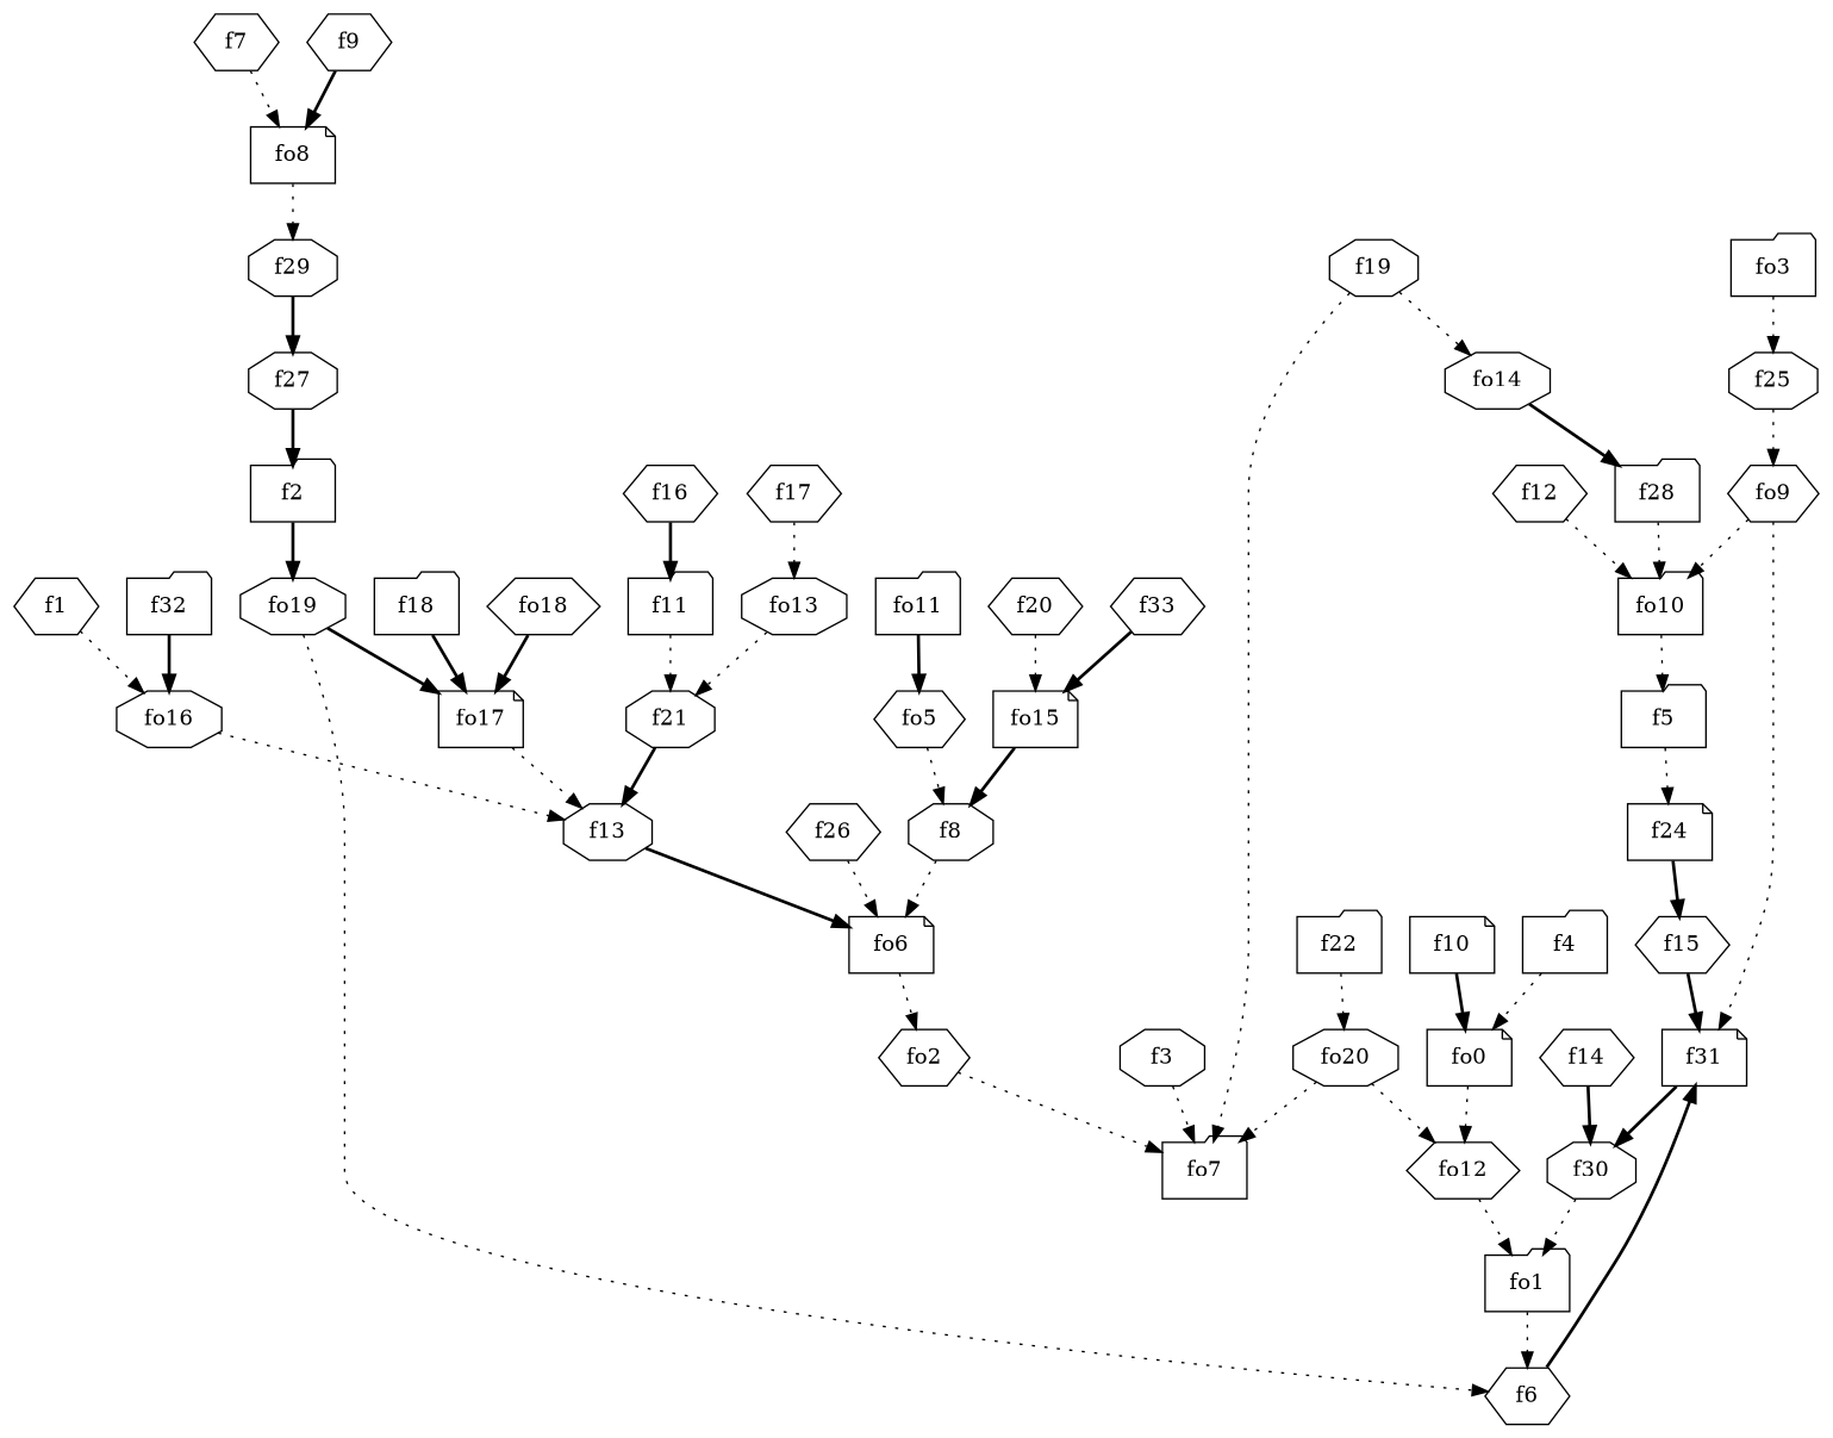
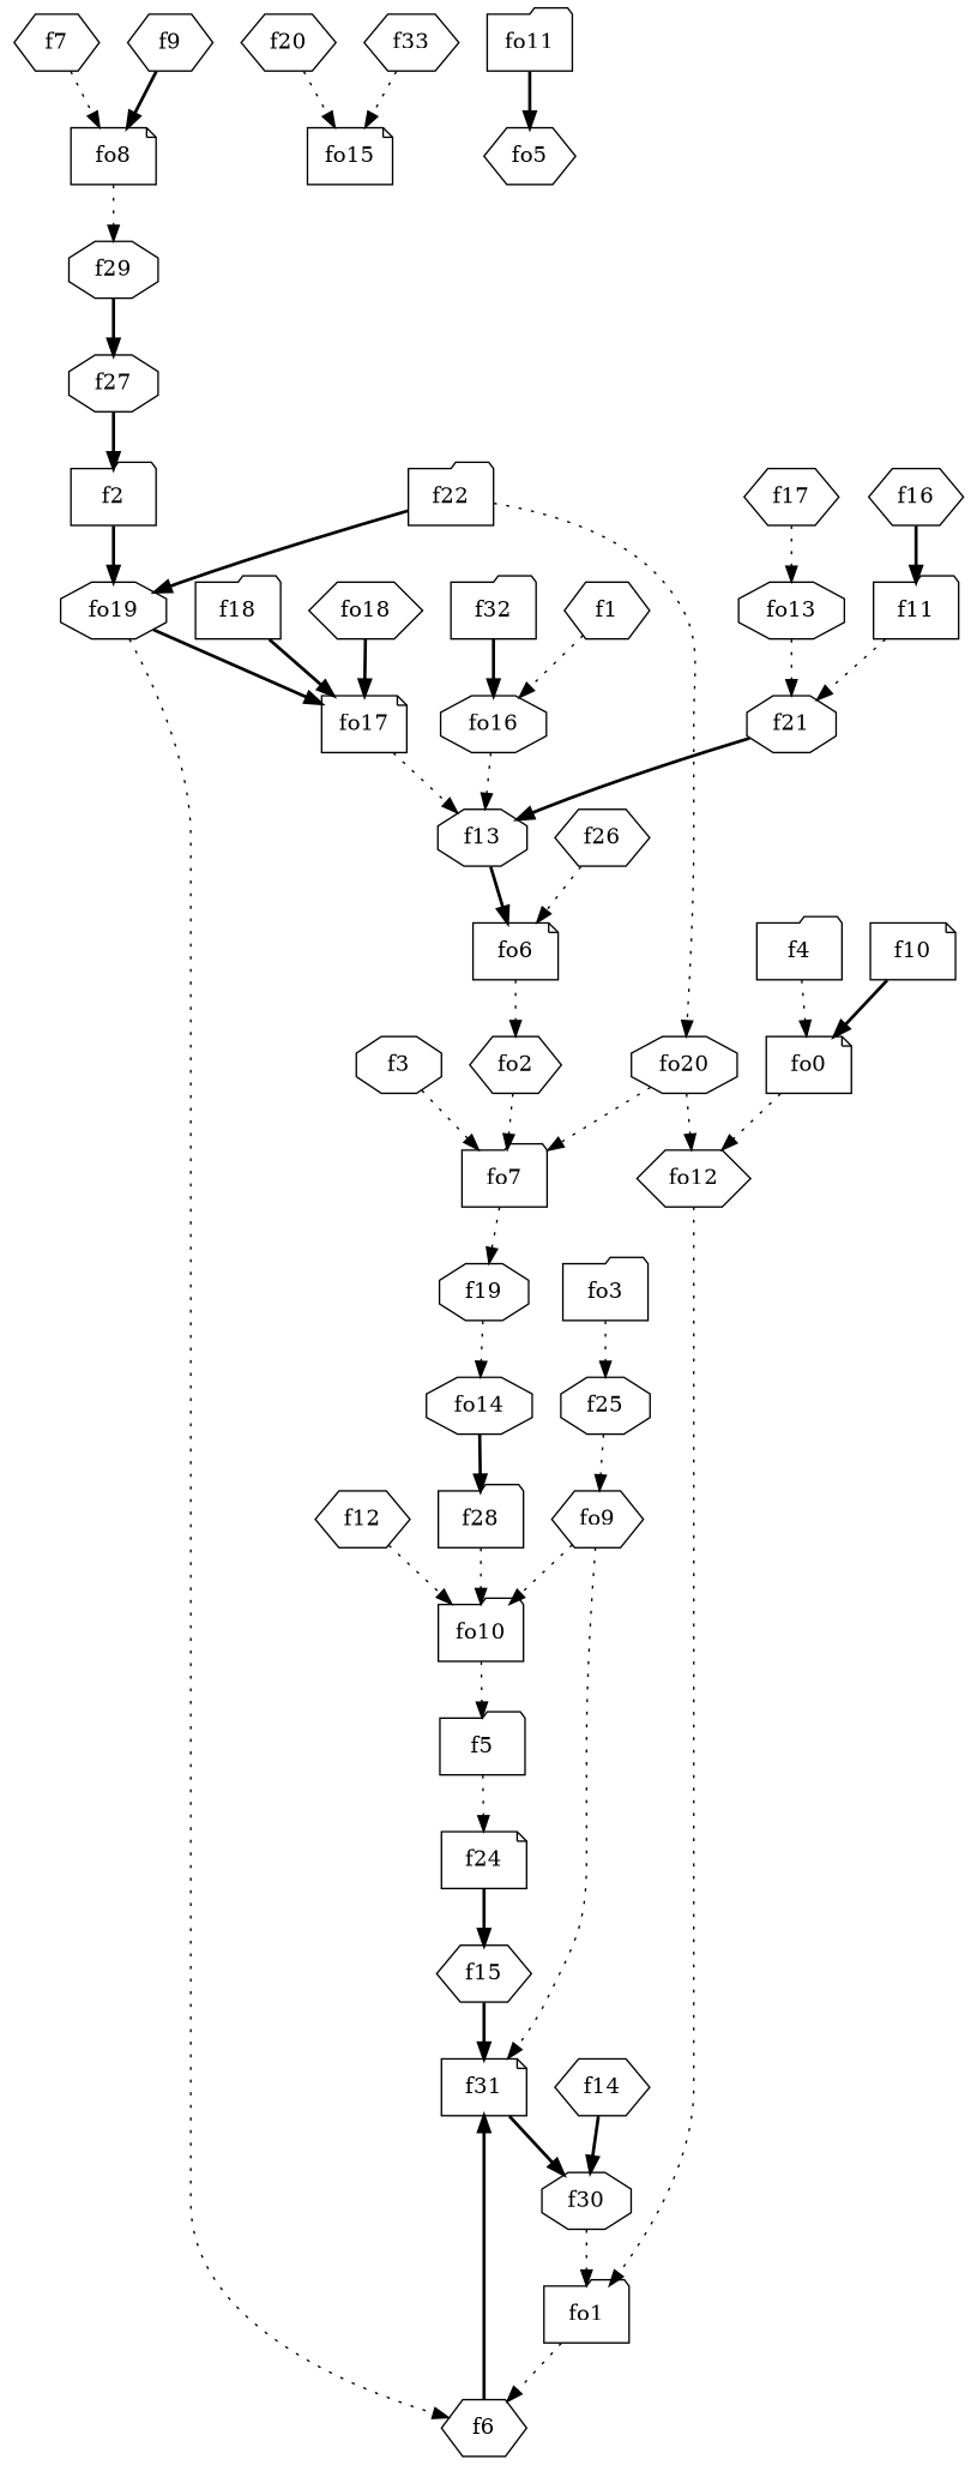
  strict digraph {
    node [shape=hexagon]
    edge [style=dotted weight=2]
    fo16 [shape=octagon]
    f1
    f13 [shape=octagon]
    f2 [shape=folder]
    fo19 [shape=octagon]
    f6
    fo17 [shape=note]
    f3 [shape=octagon]
    fo7 [shape=folder]
    f19 [shape=octagon]
    f4 [shape=folder]
    n12 [label=fo0 shape=note]
    fo12
    f5 [shape=folder]
    f24 [shape=note]
    f15
    f31 [shape=note]
    f30 [shape=octagon]
    fo8 [shape=note]
    f7
    f29 [shape=octagon]
-   f8 [shape=octagon]
    fo6 [shape=note]
    fo2
    f9
    f10 [shape=note]
    f11 [shape=folder]
    f21 [shape=octagon]
    fo10 [shape=folder]
    f12
    f14
    fo1 [shape=folder]
    f16
    fo13 [shape=octagon]
    f17
    f18 [shape=folder]
    fo14 [shape=octagon]
    f28 [shape=folder]
    fo15 [shape=note]
    f20
    f22 [shape=folder]
    fo20 [shape=octagon]
    f25 [shape=octagon]
    fo9
    f26
    f27 [shape=octagon]
    f32 [shape=folder]
    f33
    fo3 [shape=folder]
    fo5
    fo11 [shape=folder]
    fo18
    fo16 -> f13
    f1 -> fo16
    f13 -> fo6 [style=bold]
    f2 -> fo19 [style=bold]
    fo19 -> f6
    fo19 -> fo17 [style=bold]
    f6 -> f31 [style=bold]
    fo17 -> f13
    f3 -> fo7
-   f19 -> fo7
+   fo7 -> f19
    f19 -> fo14
    f4 -> n12
    n12 -> fo12
    fo12 -> fo1
    f5 -> f24
    f24 -> f15 [style=bold]
    f15 -> f31 [style=bold]
    f31 -> f30 [style=bold]
    f30 -> fo1
    fo8 -> f29
    f7 -> fo8
    f29 -> f27 [style=bold]
-   f8 -> fo6
    fo6 -> fo2
    fo2 -> fo7
    f9 -> fo8 [style=bold]
    f10 -> n12 [style=bold]
    f11 -> f21
    f21 -> f13 [style=bold]
    fo10 -> f5
    f12 -> fo10
    f14 -> f30 [style=bold]
    fo1 -> f6
    f16 -> f11 [style=bold]
    fo13 -> f21
    f17 -> fo13
    f18 -> fo17 [style=bold]
    fo14 -> f28 [style=bold]
    f28 -> fo10
-   fo15 -> f8 [style=bold]
    f20 -> fo15
+   f22 -> fo19 [style=bold]
    f22 -> fo20
    fo20 -> fo7
    fo20 -> fo12
    f25 -> fo9
    fo9 -> f31
    fo9 -> fo10
    f26 -> fo6
    f27 -> f2 [style=bold]
    f32 -> fo16 [style=bold]
-   f33 -> fo15 [style=bold]
+   f33 -> fo15
    fo3 -> f25
-   fo5 -> f8
    fo11 -> fo5 [style=bold]
    fo18 -> fo17 [style=bold]
  }
